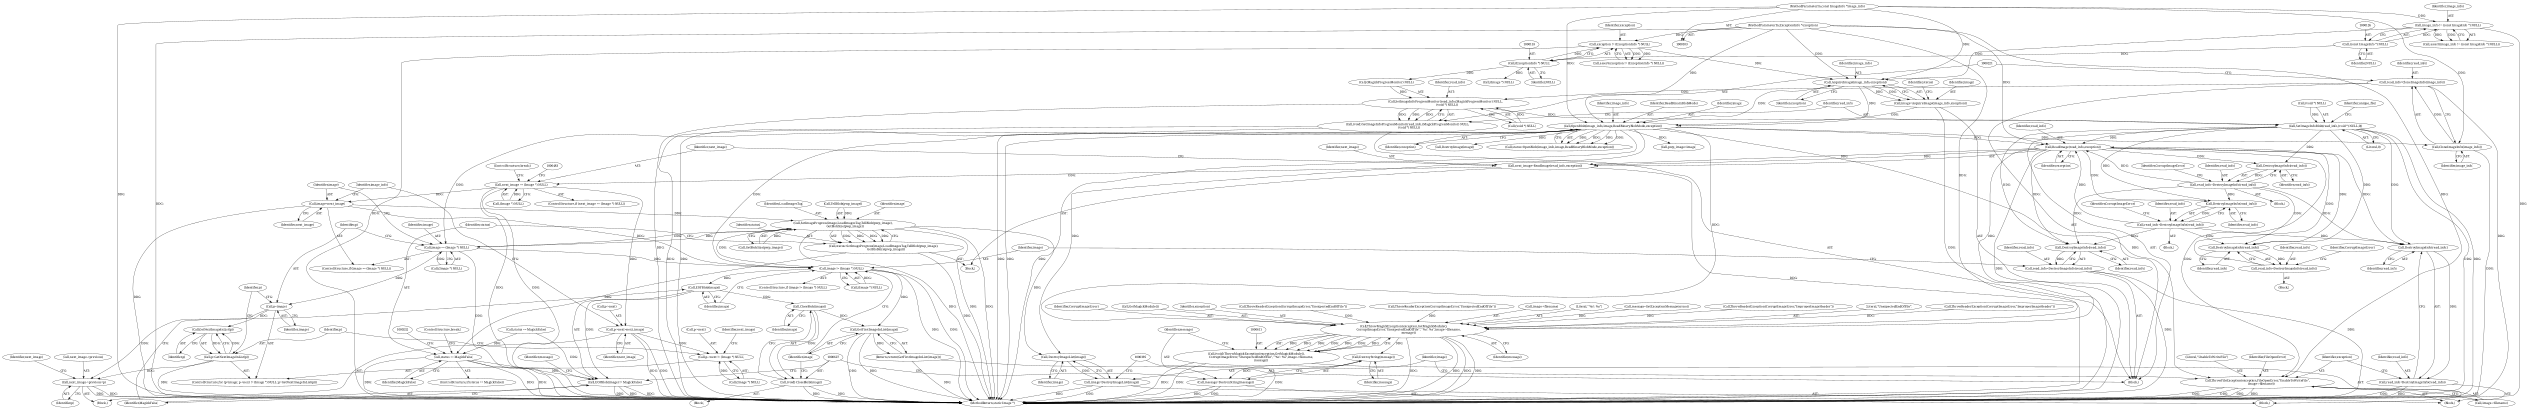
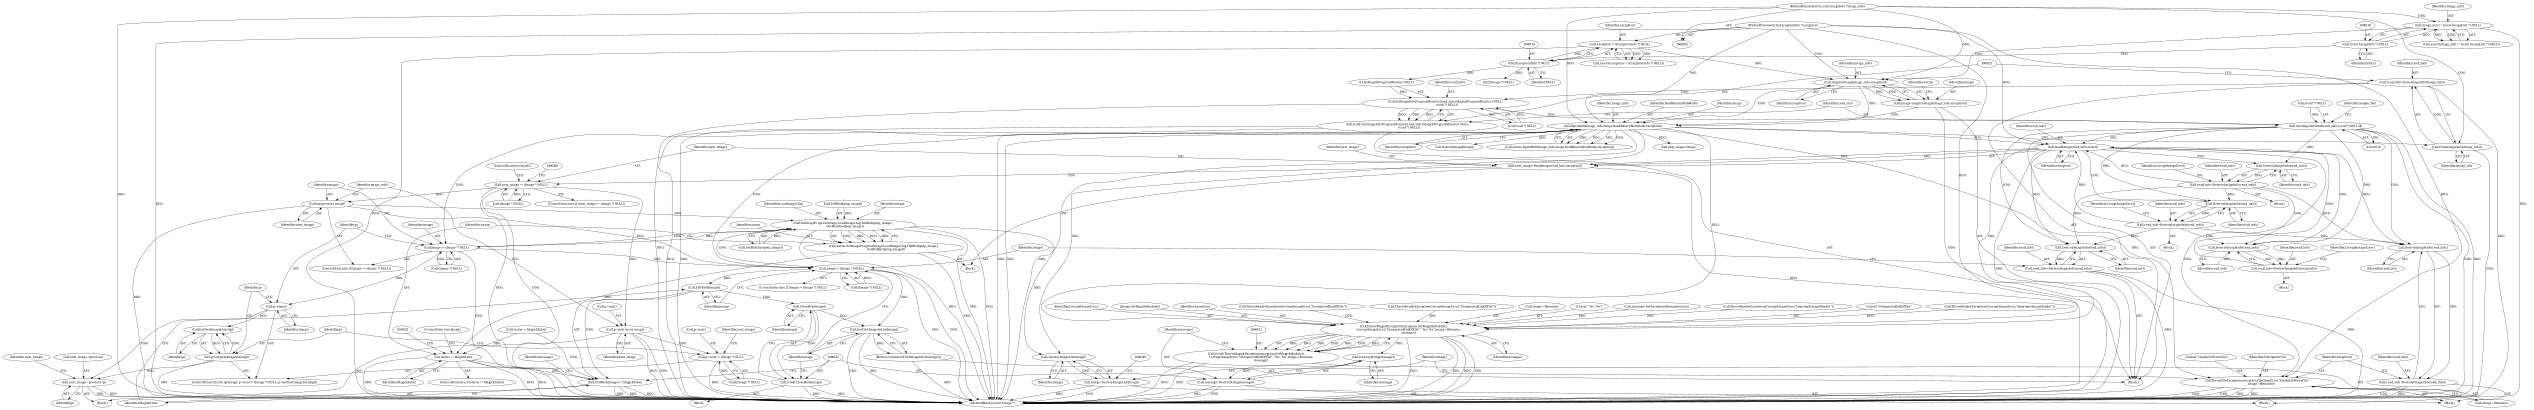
  digraph {
    fontname="Noto Serif"
    node [fontname="Noto Serif"]
    edge [fontname="Noto Serif"]
    n1 [label="(Call,read_info=CloneImageInfo(image_info))"]
    n2 [label="(Call,CloneImageInfo(image_info))"]
    n3 [label="(Call,SetImageInfoProgressMonitor(read_info,(MagickProgressMonitor) NULL,\n    (void *) NULL))"]
    n4 [label="(MethodReturn,static Image *)"]
    n5 [label="(Block,)"]
    n6 [label="(Identifier,image_info)"]
    n7 [label="(Call,(void) SetImageInfoProgressMonitor(read_info,(MagickProgressMonitor) NULL,\n    (void *) NULL))"]
    n8 [label="(Call,SetImageInfoBlob(read_info,(void *) NULL,0))"]
    n9 [label="(Call,(void *) NULL)"]
    n10 [label="(Call,OpenBlob(image_info,image,ReadBinaryBlobMode,exception))"]
-   n11 [label="(Call,ReadImage(read_info,exception))"]
+   n11 [label="(Call,ReadImage(read_info,assert))"]
    n12 [label="(Call,ThrowFileException(exception,FileOpenError,\"UnableToWriteFile\",\n          image->filename))"]
    n13 [label="(Call,DestroyImageList(image))"]
    n14 [label="(Call,image == (Image *) NULL)"]
    n15 [label="(Call,image != (Image *) NULL)"]
    n16 [label="(Call,ThrowMagickException(exception,GetMagickModule(),\n            CorruptImageError,\"UnexpectedEndOfFile\",\"`%s': %s\",image->filename,\n            message))"]
    n17 [label="(Call,pwp_image=image)"]
    n18 [label="(Identifier,exception)"]
    n19 [label="(Call,DestroyImage(image))"]
    n20 [label="(Call,status=OpenBlob(image_info,image,ReadBinaryBlobMode,exception))"]
    n21 [label="(Call,DestroyImageInfo(read_info))"]
    n22 [label="(Call,DestroyImageInfo(read_info))"]
    n23 [label="(Call,DestroyImageInfo(read_info))"]
    n24 [label="(Call,DestroyImageInfo(read_info))"]
    n25 [label="(Call,DestroyImageInfo(read_info))"]
    n26 [label="(Call,next_image=ReadImage(read_info,exception))"]
    n27 [label="(Identifier,exception)"]
    n28 [label="(Block,)"]
    n29 [label="(Call,image->filename)"]
    n30 [label="(Call,image=DestroyImageList(image))"]
    n31 [label="(Identifier,image)"]
    n32 [label="(Call,SetImageProgress(image,LoadImagesTag,TellBlob(pwp_image),\n      GetBlobSize(pwp_image)))"]
    n33 [label="(ControlStructure,if (image == (Image *) NULL))"]
    n34 [label="(Call,p=image)"]
    n35 [label="(Call,(Image *) NULL)"]
    n36 [label="(Call,EOFBlob(image))"]
    n37 [label="(Call,GetFirstImageInList(image))"]
    n38 [label="(ControlStructure,if (image != (Image *) NULL))"]
    n39 [label="(Call,(Image *) NULL)"]
    n40 [label="(Call,(void) ThrowMagickException(exception,GetMagickModule(),\n            CorruptImageError,\"UnexpectedEndOfFile\",\"`%s': %s\",image->filename,\n            message))"]
    n41 [label="(Call,DestroyString(message))"]
    n42 [label="(Identifier,message)"]
    n43 [label="(Call,AcquireImage(image_info,exception))"]
    n44 [label="(Call,image=AcquireImage(image_info,exception))"]
    n45 [label="(Identifier,exception)"]
    n46 [label="(Call,image_info != (const ImageInfo *) NULL)"]
    n47 [label="(Call,(const ImageInfo *) NULL)"]
    n48 [label="(Call,assert(image_info != (const ImageInfo *) NULL))"]
    n49 [label="(Call,(ExceptionInfo *) NULL)"]
    n50 [label="(Identifier,NULL)"]
    n51 [label="(MethodParameterIn,const ImageInfo *image_info)"]
    1000103
    n53 [label="(Call,exception != (ExceptionInfo *) NULL)"]
    n54 [label="(Identifier,NULL)"]
    n55 [label="(Call,(MagickProgressMonitor) NULL)"]
    n56 [label="(Call,(Image *) NULL)"]
    n57 [label="(Call,assert(exception != (ExceptionInfo *) NULL))"]
    n58 [label="(MethodParameterIn,ExceptionInfo *exception)"]
    n59 [label="(Literal,0)"]
    n60 [label="(Call,read_info=DestroyImageInfo(read_info))"]
    n61 [label="(Identifier,read_info)"]
    n62 [label="(Call,read_info=DestroyImageInfo(read_info))"]
    n63 [label="(Identifier,read_info)"]
    n64 [label="(Call,read_info=DestroyImageInfo(read_info))"]
    n65 [label="(Identifier,read_info)"]
    n66 [label="(Call,read_info=DestroyImageInfo(read_info))"]
    n67 [label="(Identifier,read_info)"]
    n68 [label="(Call,read_info=DestroyImageInfo(read_info))"]
    n69 [label="(Identifier,read_info)"]
    n70 [label="(Block,)"]
    n71 [label="(Block,)"]
    n72 [label="(Block,)"]
    n73 [label="(Call,next_image == (Image *) NULL)"]
    n74 [label="(Block,)"]
    n75 [label="(Call,image=next_image)"]
    n76 [label="(Call,p->next=next_image)"]
    n77 [label="(Call,(Image *) NULL)"]
    n78 [label="(ControlStructure,if (next_image == (Image *) NULL))"]
    n79 [label="(Identifier,next_image)"]
    n80 [label="(Block,)"]
    n81 [label="(Call,p->next != (Image *) NULL)"]
    n82 [label="(Identifier,next_image)"]
    n83 [label="(Call,status=SetImageProgress(image,LoadImagesTag,TellBlob(pwp_image),\n      GetBlobSize(pwp_image)))"]
    n84 [label="(Call,GetBlobSize(pwp_image))"]
    n85 [label="(Call,status == MagickFalse)"]
    n86 [label="(Call,GetNextImageInList(p))"]
    n87 [label="(Call,next_image->previous=p)"]
    n88 [label="(Identifier,image)"]
    n89 [label="(ControlStructure,for (p=image; p->next != (Image *) NULL; p=GetNextImageInList(p)))"]
    n90 [label="(Call,p=GetNextImageInList(p))"]
    n91 [label="(Identifier,p)"]
    n92 [label="(Identifier,p)"]
    n93 [label="(Call,EOFBlob(image) != MagickFalse)"]
    n94 [label="(Call,CloseBlob(image))"]
    n95 [label="(Identifier,image)"]
    n96 [label="(Return,return(GetFirstImageInList(image));)"]
    n97 [label="(Identifier,image)"]
    n98 [label="(Identifier,MagickFalse)"]
    n99 [label="(Call,(void) CloseBlob(image))"]
    n100 [label="(Identifier,image)"]
    n101 [label="(Block,)"]
    n102 [label="(Identifier,MagickFalse)"]
    n103 [label="(ControlStructure,if (status == MagickFalse))"]
    n104 [label="(Call,(Image *) NULL)"]
    n105 [label="(Block,)"]
    n106 [label="(Call,message=DestroyString(message))"]
    n107 [label="(Identifier,message)"]
    n108 [label="(Identifier,read_info)"]
    n109 [label="(Identifier,CorruptImageError)"]
    n110 [label="(Identifier,image_info)"]
    n111 [label="(Identifier,CorruptImageError)"]
    n112 [label="(Identifier,status)"]
    n113 [label="(Identifier,image_info)"]
    n114 [label="(Identifier,image)"]
    n115 [label="(Call,p->next)"]
    n116 [label="(Identifier,status)"]
-   n117 [label="(Call,GetMagickModule())"]
+   n117 [label="(Image,GetMagickModule())"]
    n118 [label="(Identifier,FileOpenError)"]
    n119 [label="(Literal,\"UnableToWriteFile\")"]
    n120 [label="(Identifier,exception)"]
    n121 [label="(ControlStructure,break;)"]
    n122 [label="(Identifier,image_info)"]
    n123 [label="(Identifier,status)"]
    n124 [label="(Identifier,read_info)"]
    n125 [label="(Call,ThrowReaderException(CorruptImageError,\"UnexpectedEndOfFile\"))"]
    n126 [label="(Identifier,p)"]
    n127 [label="(Identifier,read_info)"]
    n128 [label="(Call,ThrowReaderException(CorruptImageError,\"UnexpectedEndOfFile\"))"]
    n129 [label="(Identifier,next_image)"]
    n130 [label="(Identifier,LoadImagesTag)"]
    n131 [label="(Call,image->filename)"]
    n132 [label="(Literal,\"`%s': %s\")"]
    n133 [label="(Identifier,image)"]
    n134 [label="(Identifier,ReadBinaryBlobMode)"]
    n135 [label="(Identifier,next_image)"]
    n136 [label="(Identifier,image)"]
    n137 [label="(Identifier,exception)"]
    n138 [label="(Call,TellBlob(pwp_image))"]
    n139 [label="(Identifier,image_info)"]
    n140 [label="(Call,(void *) NULL)"]
    n141 [label="(Identifier,read_info)"]
    n142 [label="(Call,message=GetExceptionMessage(errno))"]
    n143 [label="(Identifier,image)"]
    n144 [label="(Call,ThrowReaderException(CorruptImageError,\"ImproperImageHeader\"))"]
    n145 [label="(Identifier,read_info)"]
    n146 [label="(Literal,\"UnexpectedEndOfFile\")"]
    n147 [label="(Identifier,p)"]
    n148 [label="(Identifier,CorruptImageError)"]
    n149 [label="(Identifier,image)"]
    n150 [label="(Identifier,p)"]
    n151 [label="(Identifier,unique_file)"]
    n152 [label="(Identifier,next_image)"]
    n153 [label="(Identifier,read_info)"]
    n154 [label="(Identifier,image)"]
    n155 [label="(Identifier,message)"]
    n156 [label="(Identifier,CorruptImageError)"]
    n157 [label="(ControlStructure,break;)"]
    n158 [label="(Identifier,next_image)"]
    n159 [label="(Identifier,read_info)"]
    n160 [label="(Call,status == MagickFalse)"]
    n161 [label="(Call,next_image->previous)"]
    n162 [label="(Call,ThrowReaderException(CorruptImageError,\"ImproperImageHeader\"))"]
    n163 [label="(Identifier,message)"]
    n164 [label="(Identifier,exception)"]
    n165 [label="(Identifier,read_info)"]
    n166 [label="(Identifier,image)"]
    n167 [label="(Identifier,read_info)"]
    n168 [label="(Call,p->next)"]
    1000221
    1000126
    1000153
    1000483
    1000395
    1000627
    1000252
    1000611
    n1 -> n2 [label="CFG: "]
    n1 -> n3 [label="DDG: "]
    n1 -> n4 [label="DDG: "]
    n1 -> n5 [label="AST: "]
    n2 -> n1 [label="AST: "]
    n2 -> n1 [label="DDG: "]
    n2 -> n4 [label="DDG: "]
    n2 -> n6 [label="CFG: "]
    n3 -> n4 [label="DDG: "]
    n3 -> n7 [label="AST: "]
    n3 -> n7 [label="DDG: "]
    n3 -> n7 [label="DDG: "]
    n3 -> n7 [label="DDG: "]
    n3 -> n8 [label="DDG: "]
    n3 -> n9 [label="CFG: "]
    n6 -> n2 [label="AST: "]
    n7 -> n3 [label="CFG: "]
    n7 -> n4 [label="DDG: "]
    n7 -> n4 [label="DDG: "]
    n7 -> n5 [label="AST: "]
    n8 -> n4 [label="DDG: "]
    n8 -> n4 [label="DDG: "]
    n8 -> n5 [label="AST: "]
    n8 -> n11 [label="DDG: "]
    n8 -> n21 [label="DDG: "]
    n8 -> n22 [label="DDG: "]
    n8 -> n23 [label="DDG: "]
    n8 -> n24 [label="DDG: "]
    n8 -> n25 [label="DDG: "]
    n8 -> n59 [label="CFG: "]
    n9 -> n3 [label="AST: "]
    n9 -> n3 [label="DDG: "]
    n10 -> n2 [label="DDG: "]
    n10 -> n4 [label="DDG: "]
    n10 -> n4 [label="DDG: "]
    n10 -> n4 [label="DDG: "]
    n10 -> n11 [label="DDG: "]
    n10 -> n12 [label="DDG: "]
    n10 -> n13 [label="DDG: "]
    n10 -> n14 [label="DDG: "]
    n10 -> n15 [label="DDG: "]
    n10 -> n16 [label="DDG: "]
    n10 -> n17 [label="DDG: "]
    n10 -> n18 [label="CFG: "]
    n10 -> n19 [label="DDG: "]
    n10 -> n20 [label="AST: "]
    n10 -> n20 [label="DDG: "]
    n10 -> n20 [label="DDG: "]
    n10 -> n20 [label="DDG: "]
    n10 -> n20 [label="DDG: "]
    n11 -> n4 [label="DDG: "]
    n11 -> n12 [label="DDG: "]
    n11 -> n16 [label="DDG: "]
    n11 -> n21 [label="DDG: "]
    n11 -> n22 [label="DDG: "]
    n11 -> n23 [label="DDG: "]
    n11 -> n24 [label="DDG: "]
    n11 -> n25 [label="DDG: "]
    n11 -> n26 [label="AST: "]
    n11 -> n26 [label="DDG: "]
    n11 -> n26 [label="DDG: "]
    n11 -> n27 [label="CFG: "]
    n12 -> n4 [label="DDG: "]
    n12 -> n4 [label="DDG: "]
    n12 -> n4 [label="DDG: "]
    n12 -> n4 [label="DDG: "]
    n12 -> n28 [label="AST: "]
    n12 -> n29 [label="CFG: "]
    n13 -> n30 [label="AST: "]
    n13 -> n30 [label="DDG: "]
    n13 -> n31 [label="CFG: "]
    n14 -> n4 [label="DDG: "]
    n14 -> n15 [label="DDG: "]
    n14 -> n32 [label="DDG: "]
    n14 -> n33 [label="AST: "]
    n14 -> n34 [label="DDG: "]
    n14 -> n35 [label="CFG: "]
    n15 -> n4 [label="DDG: "]
    n15 -> n4 [label="DDG: "]
    n15 -> n36 [label="DDG: "]
    n15 -> n37 [label="DDG: "]
    n15 -> n38 [label="AST: "]
    n15 -> n39 [label="CFG: "]
    n16 -> n4 [label="DDG: "]
    n16 -> n4 [label="DDG: "]
    n16 -> n4 [label="DDG: "]
    n16 -> n4 [label="DDG: "]
    n16 -> n40 [label="AST: "]
    n16 -> n40 [label="DDG: "]
    n16 -> n40 [label="DDG: "]
    n16 -> n40 [label="DDG: "]
    n16 -> n40 [label="DDG: "]
    n16 -> n40 [label="DDG: "]
    n16 -> n40 [label="DDG: "]
    n16 -> n40 [label="DDG: "]
    n16 -> n41 [label="DDG: "]
    n16 -> n42 [label="CFG: "]
    n18 -> n10 [label="AST: "]
    n20 -> n10 [label="CFG: "]
    n21 -> n60 [label="AST: "]
    n21 -> n60 [label="DDG: "]
    n21 -> n61 [label="CFG: "]
    n22 -> n62 [label="AST: "]
    n22 -> n62 [label="DDG: "]
    n22 -> n63 [label="CFG: "]
    n23 -> n64 [label="AST: "]
    n23 -> n64 [label="DDG: "]
    n23 -> n65 [label="CFG: "]
    n24 -> n66 [label="AST: "]
    n24 -> n66 [label="DDG: "]
    n24 -> n67 [label="CFG: "]
    n25 -> n68 [label="AST: "]
    n25 -> n68 [label="DDG: "]
    n25 -> n69 [label="CFG: "]
    n26 -> n4 [label="DDG: "]
    n26 -> n73 [label="DDG: "]
    n26 -> n74 [label="AST: "]
    n27 -> n11 [label="AST: "]
    n29 -> n12 [label="AST: "]
    n30 -> n4 [label="DDG: "]
    n30 -> n4 [label="DDG: "]
    n30 -> n13 [label="CFG: "]
    n30 -> n28 [label="AST: "]
    n31 -> n13 [label="AST: "]
    n32 -> n4 [label="DDG: "]
    n32 -> n4 [label="DDG: "]
    n32 -> n4 [label="DDG: "]
    n32 -> n13 [label="DDG: "]
    n32 -> n14 [label="DDG: "]
    n32 -> n15 [label="DDG: "]
    n32 -> n83 [label="AST: "]
    n32 -> n83 [label="DDG: "]
    n32 -> n83 [label="DDG: "]
    n32 -> n83 [label="DDG: "]
    n32 -> n83 [label="DDG: "]
    n32 -> n84 [label="CFG: "]
    n34 -> n86 [label="DDG: "]
    n34 -> n87 [label="DDG: "]
    n34 -> n88 [label="CFG: "]
    n34 -> n89 [label="AST: "]
    n35 -> n14 [label="AST: "]
    n35 -> n14 [label="DDG: "]
    n36 -> n93 [label="AST: "]
    n36 -> n93 [label="DDG: "]
    n36 -> n94 [label="DDG: "]
    n36 -> n95 [label="CFG: "]
    n37 -> n4 [label="DDG: "]
    n37 -> n4 [label="DDG: "]
    n37 -> n96 [label="AST: "]
    n37 -> n96 [label="DDG: "]
    n37 -> n97 [label="CFG: "]
    n39 -> n15 [label="AST: "]
    n39 -> n15 [label="DDG: "]
    n40 -> n4 [label="DDG: "]
    n40 -> n4 [label="DDG: "]
    n40 -> n16 [label="CFG: "]
    n40 -> n105 [label="AST: "]
    n41 -> n106 [label="AST: "]
    n41 -> n106 [label="DDG: "]
    n41 -> n107 [label="CFG: "]
    n42 -> n16 [label="AST: "]
    n43 -> n10 [label="DDG: "]
    n43 -> n10 [label="DDG: "]
    n43 -> n44 [label="AST: "]
    n43 -> n44 [label="DDG: "]
    n43 -> n44 [label="DDG: "]
    n43 -> n45 [label="CFG: "]
    n44 -> n4 [label="DDG: "]
    n44 -> n5 [label="AST: "]
    n44 -> n10 [label="DDG: "]
    n44 -> n43 [label="CFG: "]
    n45 -> n43 [label="AST: "]
    n46 -> n4 [label="DDG: "]
    n46 -> n43 [label="DDG: "]
    n46 -> n47 [label="CFG: "]
    n46 -> n48 [label="AST: "]
    n46 -> n48 [label="DDG: "]
    n46 -> n48 [label="DDG: "]
    n47 -> n46 [label="AST: "]
    n47 -> n46 [label="DDG: "]
    n47 -> n49 [label="DDG: "]
    n47 -> n50 [label="CFG: "]
    n48 -> n46 [label="CFG: "]
    n49 -> n53 [label="AST: "]
    n49 -> n53 [label="DDG: "]
    n49 -> n54 [label="CFG: "]
    n49 -> n55 [label="DDG: "]
    n49 -> n56 [label="DDG: "]
    n50 -> n47 [label="AST: "]
    n51 -> n2 [label="DDG: "]
    n51 -> n4 [label="DDG: "]
    n51 -> n10 [label="DDG: "]
    n51 -> n43 [label="DDG: "]
    n51 -> n46 [label="DDG: "]
    n51 -> 1000103 [label="AST: "]
    n53 -> n4 [label="DDG: "]
    n53 -> n43 [label="DDG: "]
    n53 -> n49 [label="CFG: "]
    n53 -> n57 [label="AST: "]
    n53 -> n57 [label="DDG: "]
    n53 -> n57 [label="DDG: "]
    n54 -> n49 [label="AST: "]
    n55 -> n3 [label="AST: "]
    n55 -> n3 [label="DDG: "]
    n57 -> n53 [label="CFG: "]
    n58 -> n4 [label="DDG: "]
    n58 -> n10 [label="DDG: "]
    n58 -> n11 [label="DDG: "]
    n58 -> n12 [label="DDG: "]
    n58 -> n16 [label="DDG: "]
    n58 -> n43 [label="DDG: "]
    n58 -> 1000103 [label="AST: "]
    n58 -> n53 [label="DDG: "]
    n59 -> n8 [label="AST: "]
    n60 -> n11 [label="DDG: "]
    n60 -> n21 [label="CFG: "]
    n60 -> n22 [label="DDG: "]
    n60 -> n23 [label="DDG: "]
    n60 -> n24 [label="DDG: "]
    n60 -> n25 [label="DDG: "]
    n60 -> n70 [label="AST: "]
    n61 -> n21 [label="AST: "]
    n62 -> n11 [label="DDG: "]
    n62 -> n22 [label="CFG: "]
    n62 -> n23 [label="DDG: "]
    n62 -> n24 [label="DDG: "]
    n62 -> n25 [label="DDG: "]
    n62 -> n71 [label="AST: "]
    n63 -> n22 [label="AST: "]
    n64 -> n4 [label="DDG: "]
    n64 -> n4 [label="DDG: "]
    n64 -> n23 [label="CFG: "]
    n64 -> n28 [label="AST: "]
    n65 -> n23 [label="AST: "]
    n66 -> n11 [label="DDG: "]
    n66 -> n24 [label="CFG: "]
    n66 -> n72 [label="AST: "]
    n67 -> n24 [label="AST: "]
    n68 -> n4 [label="DDG: "]
    n68 -> n4 [label="DDG: "]
    n68 -> n5 [label="AST: "]
    n68 -> n25 [label="CFG: "]
    n69 -> n25 [label="AST: "]
    n73 -> n4 [label="DDG: "]
    n73 -> n4 [label="DDG: "]
    n73 -> n75 [label="DDG: "]
    n73 -> n76 [label="DDG: "]
    n73 -> n77 [label="CFG: "]
    n73 -> n78 [label="AST: "]
    n75 -> n4 [label="DDG: "]
    n75 -> n15 [label="DDG: "]
    n75 -> n32 [label="DDG: "]
    n75 -> n33 [label="AST: "]
    n75 -> n79 [label="CFG: "]
    n76 -> n4 [label="DDG: "]
    n76 -> n4 [label="DDG: "]
    n76 -> n80 [label="AST: "]
    n76 -> n81 [label="DDG: "]
    n76 -> n82 [label="CFG: "]
    n77 -> n73 [label="AST: "]
    n77 -> n73 [label="DDG: "]
    n79 -> n75 [label="AST: "]
-   1000395 -> n4 [label="DDG: "]
+   n81 -> n4 [label="DDG: "]
    n81 -> n89 [label="AST: "]
    n81 -> n104 [label="CFG: "]
    n82 -> n76 [label="AST: "]
    n83 -> n4 [label="DDG: "]
    n83 -> n32 [label="CFG: "]
    n83 -> n74 [label="AST: "]
    n83 -> n85 [label="DDG: "]
    n84 -> n32 [label="AST: "]
    n84 -> n32 [label="DDG: "]
    n85 -> n4 [label="DDG: "]
    n85 -> n4 [label="DDG: "]
    n85 -> n4 [label="DDG: "]
    n85 -> n93 [label="DDG: "]
    n85 -> n102 [label="CFG: "]
    n85 -> n103 [label="AST: "]
    n86 -> n90 [label="AST: "]
    n86 -> n90 [label="DDG: "]
    n86 -> n91 [label="CFG: "]
    n87 -> n4 [label="DDG: "]
    n87 -> n4 [label="DDG: "]
    n87 -> n80 [label="AST: "]
    n87 -> n92 [label="CFG: "]
    n88 -> n34 [label="AST: "]
    n90 -> n4 [label="DDG: "]
    n90 -> n86 [label="CFG: "]
    n90 -> n86 [label="DDG: "]
    n90 -> n87 [label="DDG: "]
    n90 -> n89 [label="AST: "]
    n91 -> n86 [label="AST: "]
    n92 -> n87 [label="AST: "]
    n93 -> n4 [label="DDG: "]
    n93 -> n4 [label="DDG: "]
    n93 -> n4 [label="DDG: "]
    n93 -> n98 [label="CFG: "]
    n94 -> n37 [label="DDG: "]
    n94 -> n99 [label="AST: "]
    n94 -> n99 [label="DDG: "]
    n94 -> n100 [label="CFG: "]
    n95 -> n15 [label="CFG: "]
    n95 -> n36 [label="AST: "]
    n96 -> n4 [label="DDG: "]
    n96 -> n5 [label="AST: "]
    n96 -> n37 [label="CFG: "]
    n97 -> n15 [label="CFG: "]
    n97 -> n37 [label="AST: "]
    n97 -> n99 [label="CFG: "]
    n98 -> n36 [label="CFG: "]
    n98 -> n93 [label="AST: "]
    n99 -> n4 [label="DDG: "]
    n99 -> n4 [label="DDG: "]
    n99 -> n94 [label="CFG: "]
    n99 -> n101 [label="AST: "]
    n100 -> n94 [label="AST: "]
    n102 -> n85 [label="AST: "]
    n104 -> n81 [label="AST: "]
    n104 -> n81 [label="DDG: "]
    n106 -> n4 [label="DDG: "]
    n106 -> n4 [label="DDG: "]
    n106 -> n41 [label="CFG: "]
    n106 -> n105 [label="AST: "]
    n107 -> n41 [label="AST: "]
    n108 -> n1 [label="AST: "]
    n109 -> n16 [label="AST: "]
    n110 -> n10 [label="AST: "]
    n111 -> n62 [label="CFG: "]
    n112 -> n83 [label="AST: "]
    n113 -> n75 [label="CFG: "]
    n113 -> n76 [label="CFG: "]
    n114 -> n14 [label="AST: "]
    n115 -> n76 [label="AST: "]
    n116 -> n83 [label="CFG: "]
    n116 -> n85 [label="AST: "]
    n117 -> n16 [label="AST: "]
    n118 -> n12 [label="AST: "]
    n119 -> n12 [label="AST: "]
    n120 -> n16 [label="AST: "]
    n121 -> n73 [label="CFG: "]
    n122 -> n46 [label="AST: "]
    n123 -> n44 [label="CFG: "]
    n124 -> n66 [label="AST: "]
    n125 -> n16 [label="DDG: "]
    n126 -> n34 [label="CFG: "]
    n126 -> n90 [label="CFG: "]
    n127 -> n68 [label="AST: "]
    n128 -> n16 [label="DDG: "]
    n129 -> n81 [label="CFG: "]
    n130 -> n32 [label="AST: "]
    n131 -> n16 [label="AST: "]
    n132 -> n16 [label="AST: "]
    n133 -> n12 [label="CFG: "]
    n133 -> n30 [label="AST: "]
    n134 -> n10 [label="AST: "]
    n135 -> n26 [label="CFG: "]
    n135 -> n73 [label="AST: "]
    n136 -> n44 [label="AST: "]
    n137 -> n12 [label="AST: "]
    n137 -> n64 [label="CFG: "]
    n138 -> n32 [label="AST: "]
    n138 -> n32 [label="DDG: "]
    n139 -> n43 [label="AST: "]
    n140 -> n8 [label="AST: "]
    n140 -> n8 [label="DDG: "]
    n141 -> n62 [label="AST: "]
    n142 -> n16 [label="DDG: "]
    n143 -> n14 [label="CFG: "]
    n143 -> n75 [label="AST: "]
    n144 -> n16 [label="DDG: "]
    n145 -> n64 [label="AST: "]
    n146 -> n16 [label="AST: "]
    n147 -> n14 [label="CFG: "]
    n147 -> n34 [label="AST: "]
    n148 -> n60 [label="CFG: "]
    n149 -> n10 [label="AST: "]
    n150 -> n81 [label="CFG: "]
    n150 -> n90 [label="AST: "]
    n151 -> n8 [label="CFG: "]
    n152 -> n26 [label="AST: "]
    n153 -> n7 [label="CFG: "]
    n153 -> n8 [label="AST: "]
    n154 -> n32 [label="AST: "]
    n155 -> n40 [label="CFG: "]
    n155 -> n106 [label="AST: "]
    n156 -> n66 [label="CFG: "]
    n157 -> n85 [label="CFG: "]
    n158 -> n87 [label="CFG: "]
    n159 -> n60 [label="AST: "]
    n160 -> n85 [label="DDG: "]
    n160 -> n93 [label="DDG: "]
    n161 -> n87 [label="AST: "]
    n162 -> n16 [label="DDG: "]
    n163 -> n93 [label="CFG: "]
    n164 -> n53 [label="AST: "]
    n165 -> n11 [label="AST: "]
    n166 -> n15 [label="AST: "]
    n166 -> n68 [label="CFG: "]
    n167 -> n3 [label="AST: "]
    n168 -> n81 [label="AST: "]
    1000221 -> n1 [label="CFG: "]
    1000221 -> n7 [label="AST: "]
    1000126 -> n47 [label="AST: "]
    1000153 -> n49 [label="AST: "]
    1000483 -> n73 [label="CFG: "]
    1000395 -> n30 [label="CFG: "]
    1000627 -> n93 [label="CFG: "]
    1000627 -> n99 [label="AST: "]
    1000627 -> n106 [label="CFG: "]
    1000252 -> n85 [label="CFG: "]
    1000611 -> n40 [label="AST: "]
  }
